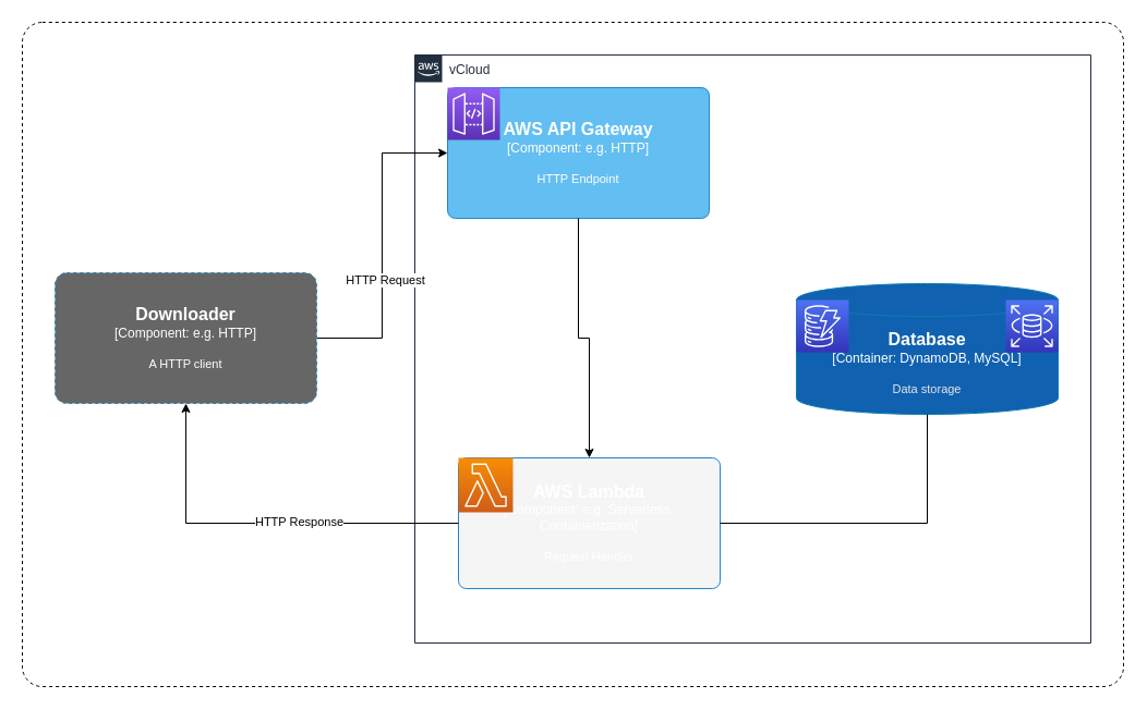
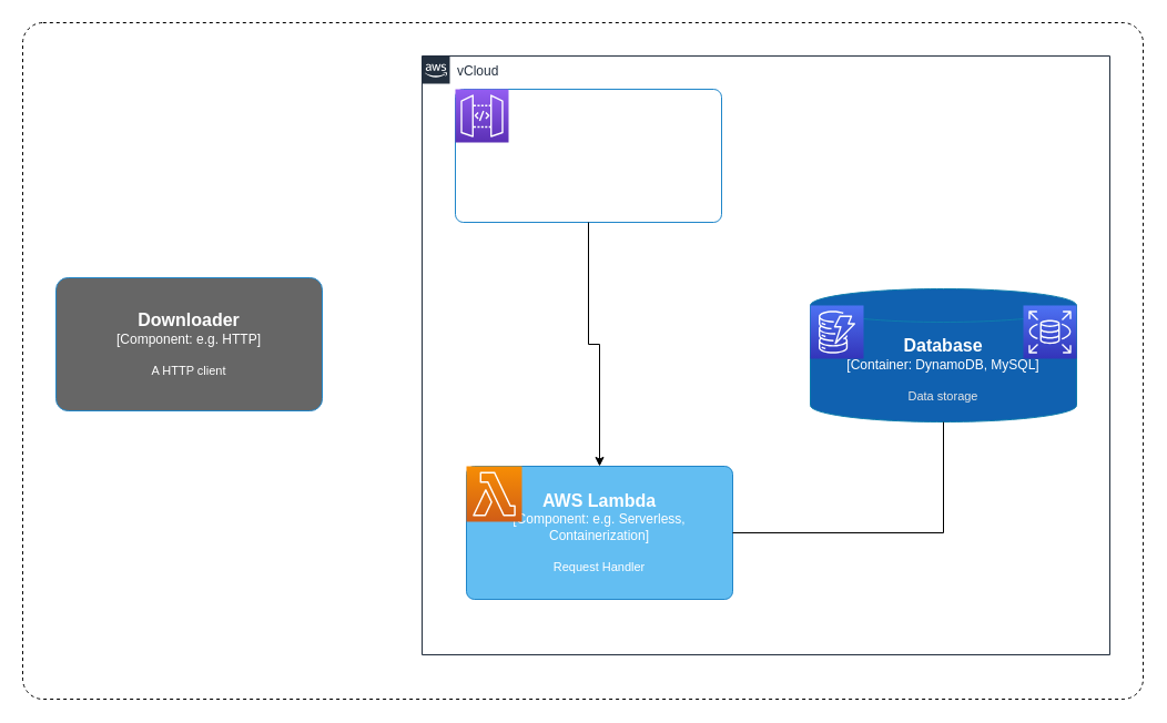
  <mxCell id="0" />
  <mxCell id="1" parent="0" />
  <mxCell id="2" value="" style="rounded=1;whiteSpace=wrap;html=1;dashed=1;gradientColor=none;arcSize=3;" vertex="1" parent="1"><mxGeometry x="20" y="20" width="1010" height="610" as="geometry" /></mxCell>
  <mxCell id="3" value="vCloud" style="points=[[0,0],[0.25,0],[0.5,0],[0.75,0],[1,0],[1,0.25],[1,0.5],[1,0.75],[1,1],[0.75,1],[0.5,1],[0.25,1],[0,1],[0,0.75],[0,0.5],[0,0.25]];outlineConnect=0;gradientColor=none;html=1;whiteSpace=wrap;fontSize=12;fontStyle=0;container=1;pointerEvents=0;collapsible=0;recursiveResize=0;shape=mxgraph.aws4.group;grIcon=mxgraph.aws4.group_aws_cloud_alt;strokeColor=#232F3E;fillColor=none;verticalAlign=top;align=left;spacingLeft=30;fontColor=#232F3E;dashed=0;" vertex="1" parent="1"><mxGeometry x="380" y="50" width="620" height="540" as="geometry" /></mxCell>
  <mxCell id="4" value="&lt;font style=&quot;font-size: 16px&quot;&gt;&lt;b&gt;Database&lt;/b&gt;&lt;/font&gt;&lt;div&gt;[Container:&amp;nbsp;DynamoDB, MySQL]&lt;/div&gt;&lt;br&gt;&lt;div&gt;&lt;font style=&quot;font-size: 11px&quot;&gt;&lt;font color=&quot;#E6E6E6&quot;&gt;Data storage&lt;/font&gt;&lt;/div&gt;" style="shape=cylinder3;size=15;whiteSpace=wrap;html=1;boundedLbl=1;rounded=0;labelBackgroundColor=none;fillColor=#1061b0;fontSize=12;fontColor=#ffffff;align=center;strokeColor=#0E7DAD;metaEdit=1;points=[[0.5,0,0],[1,0.25,0],[1,0.5,0],[1,0.75,0],[0.5,1,0],[0,0.75,0],[0,0.5,0],[0,0.25,0]];resizable=0;" vertex="1" parent="3"><mxGeometry x="350" y="210" width="240" height="120" as="geometry" /></mxCell>
  <mxCell id="5" value="" style="group" vertex="1" connectable="0" parent="3"><mxGeometry x="30" y="30" width="240" height="120" as="geometry" /></mxCell>
- <mxCell id="6" value="&lt;font style=&quot;font-size: 16px&quot;&gt;&lt;b&gt;AWS API Gateway&lt;/b&gt;&lt;/font&gt;&lt;div&gt;[Component: e.g. HTTP]&lt;/div&gt;&lt;br&gt;&lt;div&gt;&lt;font style=&quot;font-size: 11px&quot;&gt;HTTP Endpoint&lt;/font&gt;&lt;/div&gt;" style="rounded=1;whiteSpace=wrap;html=1;labelBackgroundColor=none;fillColor=#63BEF2;fontColor=#ffffff;align=center;arcSize=6;strokeColor=#2086C9;metaEdit=1;resizable=0;points=[[0.25,0,0],[0.5,0,0],[0.75,0,0],[1,0.25,0],[1,0.5,0],[1,0.75,0],[0.75,1,0],[0.5,1,0],[0.25,1,0],[0,0.75,0],[0,0.5,0],[0,0.25,0]];" vertex="1" parent="5"><mxGeometry width="240" height="120" as="geometry" /></mxCell>
+ <mxCell id="6" value="&lt;font style=&quot;font-size: 16px&quot;&gt;&lt;b&gt;AWS API Gateway&lt;/b&gt;&lt;/font&gt;&lt;div&gt;[Component: e.g. HTTP]&lt;/div&gt;&lt;br&gt;&lt;div&gt;&lt;font style=&quot;font-size: 11px&quot;&gt;HTTP Endpoint&lt;/font&gt;&lt;/div&gt;" style="rounded=1;whiteSpace=wrap;html=1;labelBackgroundColor=none;fillColor=#ffffff;fontColor=#ffffff;align=center;arcSize=6;strokeColor=#2086C9;metaEdit=1;resizable=0;points=[[0.25,0,0],[0.5,0,0],[0.75,0,0],[1,0.25,0],[1,0.5,0],[1,0.75,0],[0.75,1,0],[0.5,1,0],[0.25,1,0],[0,0.75,0],[0,0.5,0],[0,0.25,0]];" vertex="1" parent="5"><mxGeometry width="240" height="120" as="geometry" /></mxCell>
  <mxCell id="7" value="" style="sketch=0;points=[[0,0,0],[0.25,0,0],[0.5,0,0],[0.75,0,0],[1,0,0],[0,1,0],[0.25,1,0],[0.5,1,0],[0.75,1,0],[1,1,0],[0,0.25,0],[0,0.5,0],[0,0.75,0],[1,0.25,0],[1,0.5,0],[1,0.75,0]];outlineConnect=0;fontColor=#232F3E;gradientColor=#945DF2;gradientDirection=north;fillColor=#5A30B5;strokeColor=#ffffff;dashed=0;verticalLabelPosition=bottom;verticalAlign=top;align=center;html=1;fontSize=12;fontStyle=0;aspect=fixed;shape=mxgraph.aws4.resourceIcon;resIcon=mxgraph.aws4.api_gateway;" vertex="1" parent="5"><mxGeometry width="48" height="48" as="geometry" /></mxCell>
  <mxCell id="8" style="edgeStyle=orthogonalEdgeStyle;rounded=0;orthogonalLoop=1;jettySize=auto;html=1;" edge="1" parent="3" source="6" target="15"><mxGeometry relative="1" as="geometry" /></mxCell>
  <mxCell id="9" value="" style="sketch=0;points=[[0,0,0],[0.25,0,0],[0.5,0,0],[0.75,0,0],[1,0,0],[0,1,0],[0.25,1,0],[0.5,1,0],[0.75,1,0],[1,1,0],[0,0.25,0],[0,0.5,0],[0,0.75,0],[1,0.25,0],[1,0.5,0],[1,0.75,0]];outlineConnect=0;fontColor=#232F3E;gradientColor=#4D72F3;gradientDirection=north;fillColor=#3334B9;strokeColor=#ffffff;dashed=0;verticalLabelPosition=bottom;verticalAlign=top;align=center;html=1;fontSize=12;fontStyle=0;aspect=fixed;shape=mxgraph.aws4.resourceIcon;resIcon=mxgraph.aws4.dynamodb;" vertex="1" parent="3"><mxGeometry x="350" y="225" width="48" height="48" as="geometry" /></mxCell>
  <mxCell id="10" value="" style="sketch=0;points=[[0,0,0],[0.25,0,0],[0.5,0,0],[0.75,0,0],[1,0,0],[0,1,0],[0.25,1,0],[0.5,1,0],[0.75,1,0],[1,1,0],[0,0.25,0],[0,0.5,0],[0,0.75,0],[1,0.25,0],[1,0.5,0],[1,0.75,0]];outlineConnect=0;fontColor=#232F3E;gradientColor=#4D72F3;gradientDirection=north;fillColor=#3334B9;strokeColor=#ffffff;dashed=0;verticalLabelPosition=bottom;verticalAlign=top;align=center;html=1;fontSize=12;fontStyle=0;aspect=fixed;shape=mxgraph.aws4.resourceIcon;resIcon=mxgraph.aws4.rds;" vertex="1" parent="3"><mxGeometry x="542" y="225" width="48" height="48" as="geometry" /></mxCell>
- <mxCell id="11" style="rounded=0;orthogonalLoop=1;jettySize=auto;html=1;entryX=0;entryY=0.5;entryDx=0;entryDy=0;entryPerimeter=0;edgeStyle=orthogonalEdgeStyle;" edge="1" parent="1" source="13" target="6"><mxGeometry relative="1" as="geometry" /></mxCell>
- <mxCell id="12" value="HTTP Request" style="edgeLabel;html=1;align=center;verticalAlign=middle;resizable=0;points=[];" vertex="1" connectable="0" parent="11"><mxGeometry x="-0.214" y="-2" relative="1" as="geometry"><mxPoint as="offset" /></mxGeometry></mxCell>
- <mxCell id="13" value="&lt;font style=&quot;font-size: 16px&quot;&gt;&lt;b&gt;Downloader&lt;/b&gt;&lt;/font&gt;&lt;div&gt;[Component: e.g. HTTP]&lt;/div&gt;&lt;br&gt;&lt;div&gt;&lt;font style=&quot;font-size: 11px&quot;&gt;A HTTP client&lt;/font&gt;&lt;/div&gt;" style="rounded=1;whiteSpace=wrap;html=1;labelBackgroundColor=none;fillColor=#666666;fontColor=#ffffff;align=center;arcSize=9;strokeColor=#2086C9;metaEdit=1;resizable=0;points=[[0.25,0,0],[0.5,0,0],[0.75,0,0],[1,0.25,0],[1,0.5,0],[1,0.75,0],[0.75,1,0],[0.5,1,0],[0.25,1,0],[0,0.75,0],[0,0.5,0],[0,0.25,0]];dashed=1;" vertex="1" parent="1"><mxGeometry x="50" y="250" width="240" height="120" as="geometry" /></mxCell>
+ <mxCell id="13" value="&lt;font style=&quot;font-size: 16px&quot;&gt;&lt;b&gt;Downloader&lt;/b&gt;&lt;/font&gt;&lt;div&gt;[Component: e.g. HTTP]&lt;/div&gt;&lt;br&gt;&lt;div&gt;&lt;font style=&quot;font-size: 11px&quot;&gt;A HTTP client&lt;/font&gt;&lt;/div&gt;" style="rounded=1;whiteSpace=wrap;html=1;labelBackgroundColor=none;fillColor=#666666;fontColor=#ffffff;align=center;arcSize=9;strokeColor=#2086C9;metaEdit=1;resizable=0;points=[[0.25,0,0],[0.5,0,0],[0.75,0,0],[1,0.25,0],[1,0.5,0],[1,0.75,0],[0.75,1,0],[0.5,1,0],[0.25,1,0],[0,0.75,0],[0,0.5,0],[0,0.25,0]];" vertex="1" parent="1"><mxGeometry x="50" y="250" width="240" height="120" as="geometry" /></mxCell>
  <mxCell id="14" value="" style="group" vertex="1" connectable="0" parent="1"><mxGeometry x="420" y="420" width="240" height="120" as="geometry" /></mxCell>
- <mxCell id="15" value="&lt;font style=&quot;font-size: 16px&quot;&gt;&lt;b&gt;AWS Lambda&lt;/b&gt;&lt;/font&gt;&lt;div&gt;[Component: e.g. Serverless, Containerization]&lt;/div&gt;&lt;br&gt;&lt;div&gt;&lt;font style=&quot;font-size: 11px&quot;&gt;Request Handler&lt;/font&gt;&lt;/div&gt;" style="rounded=1;whiteSpace=wrap;html=1;labelBackgroundColor=none;fillColor=#f5f5f5;fontColor=#ffffff;align=center;arcSize=6;strokeColor=#2086C9;metaEdit=1;resizable=0;points=[[0.25,0,0],[0.5,0,0],[0.75,0,0],[1,0.25,0],[1,0.5,0],[1,0.75,0],[0.75,1,0],[0.5,1,0],[0.25,1,0],[0,0.75,0],[0,0.5,0],[0,0.25,0]];" vertex="1" parent="14"><mxGeometry width="240" height="120" as="geometry" /></mxCell>
+ <mxCell id="15" value="&lt;font style=&quot;font-size: 16px&quot;&gt;&lt;b&gt;AWS Lambda&lt;/b&gt;&lt;/font&gt;&lt;div&gt;[Component: e.g. Serverless, Containerization]&lt;/div&gt;&lt;br&gt;&lt;div&gt;&lt;font style=&quot;font-size: 11px&quot;&gt;Request Handler&lt;/font&gt;&lt;/div&gt;" style="rounded=1;whiteSpace=wrap;html=1;labelBackgroundColor=none;fillColor=#63BEF2;fontColor=#ffffff;align=center;arcSize=6;strokeColor=#2086C9;metaEdit=1;resizable=0;points=[[0.25,0,0],[0.5,0,0],[0.75,0,0],[1,0.25,0],[1,0.5,0],[1,0.75,0],[0.75,1,0],[0.5,1,0],[0.25,1,0],[0,0.75,0],[0,0.5,0],[0,0.25,0]];" vertex="1" parent="14"><mxGeometry width="240" height="120" as="geometry" /></mxCell>
  <mxCell id="16" value="" style="sketch=0;points=[[0,0,0],[0.25,0,0],[0.5,0,0],[0.75,0,0],[1,0,0],[0,1,0],[0.25,1,0],[0.5,1,0],[0.75,1,0],[1,1,0],[0,0.25,0],[0,0.5,0],[0,0.75,0],[1,0.25,0],[1,0.5,0],[1,0.75,0]];outlineConnect=0;fontColor=#232F3E;gradientColor=#F78E04;gradientDirection=north;fillColor=#D05C17;strokeColor=#ffffff;dashed=0;verticalLabelPosition=bottom;verticalAlign=top;align=center;html=1;fontSize=12;fontStyle=0;aspect=fixed;shape=mxgraph.aws4.resourceIcon;resIcon=mxgraph.aws4.lambda;" vertex="1" parent="14"><mxGeometry width="50" height="50" as="geometry" /></mxCell>
  <mxCell id="17" style="edgeStyle=orthogonalEdgeStyle;rounded=0;orthogonalLoop=1;jettySize=auto;html=1;entryX=1;entryY=0.5;entryDx=0;entryDy=0;entryPerimeter=0;endArrow=none;" edge="1" parent="1" source="4" target="15"><mxGeometry relative="1" as="geometry"><Array as="points"><mxPoint x="850" y="480" /></Array></mxGeometry></mxCell>
- <mxCell id="18" style="edgeStyle=orthogonalEdgeStyle;rounded=0;orthogonalLoop=1;jettySize=auto;html=1;" edge="1" parent="1" source="15" target="13"><mxGeometry relative="1" as="geometry" /></mxCell>
- <mxCell id="19" value="HTTP Response" style="edgeLabel;html=1;align=center;verticalAlign=middle;resizable=0;points=[];" vertex="1" connectable="0" parent="18"><mxGeometry x="-0.183" y="-2" relative="1" as="geometry"><mxPoint as="offset" /></mxGeometry></mxCell>
